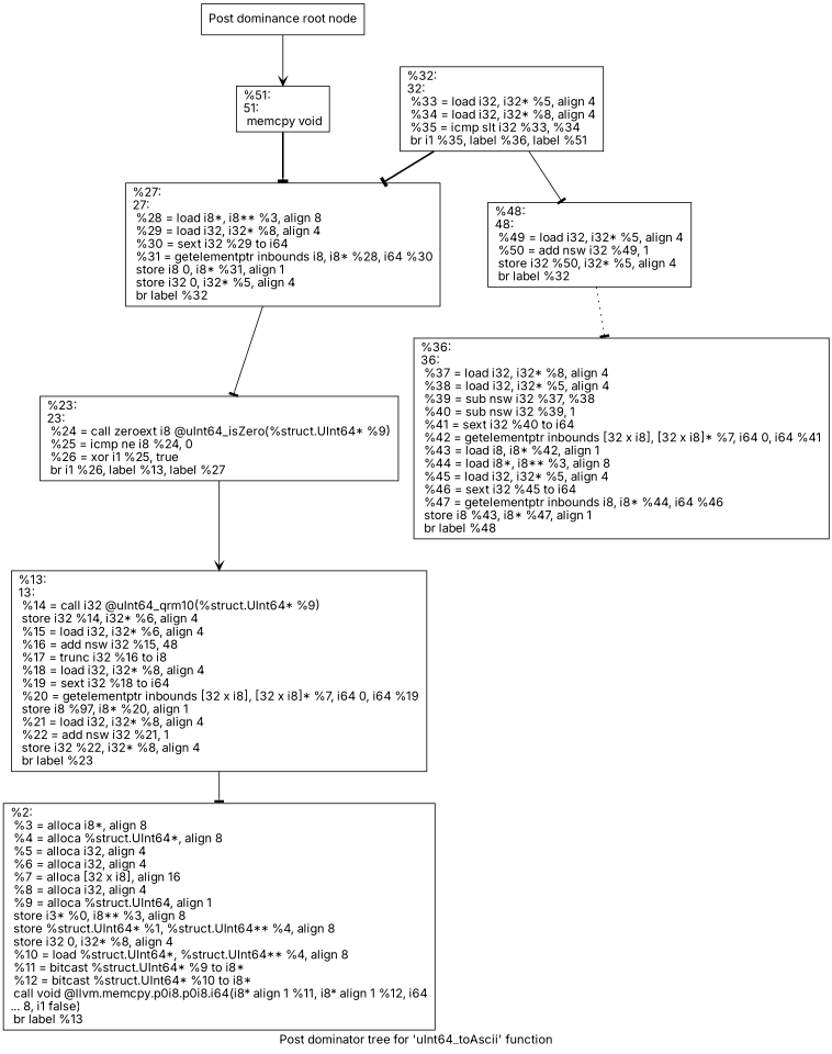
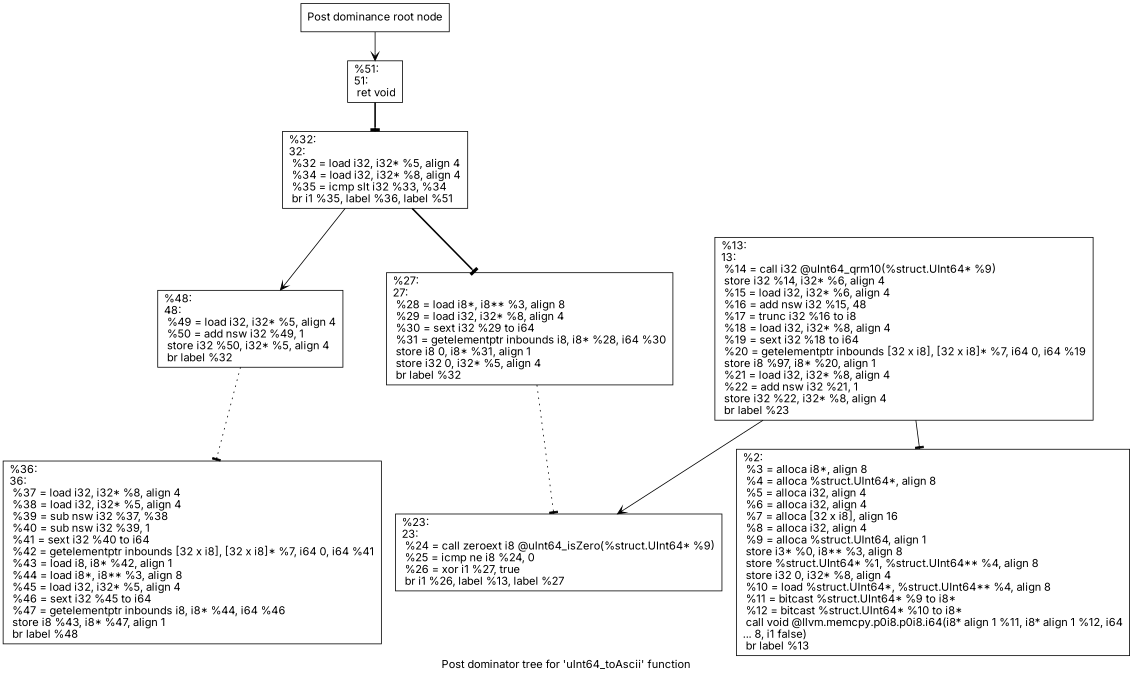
  digraph {
    fontname=Inter
    label="Post dominator tree for 'uInt64_toAscii' function"
    node [fontname=Inter shape=record]
    edge [arrowhead=tee fontname=Inter style=solid]
    n1 [label="{Post dominance root node}"]
-   n2 [label="{%51:\l51:                                               \l  memcpy void\l}"]
-   n3 [label="{%32:\l32:                                               \l  %33 = load i32, i32* %5, align 4\l  %34 = load i32, i32* %8, align 4\l  %35 = icmp slt i32 %33, %34\l  br i1 %35, label %36, label %51\l}"]
+   n2 [label="{%51:\l51:                                               \l  ret void\l}"]
+   n3 [label="{%32:\l32:                                               \l  %32 = load i32, i32* %5, align 4\l  %34 = load i32, i32* %8, align 4\l  %35 = icmp slt i32 %33, %34\l  br i1 %35, label %36, label %51\l}"]
    n4 [label="{%27:\l27:                                               \l  %28 = load i8*, i8** %3, align 8\l  %29 = load i32, i32* %8, align 4\l  %30 = sext i32 %29 to i64\l  %31 = getelementptr inbounds i8, i8* %28, i64 %30\l  store i8 0, i8* %31, align 1\l  store i32 0, i32* %5, align 4\l  br label %32\l}"]
    n5 [label="{%48:\l48:                                               \l  %49 = load i32, i32* %5, align 4\l  %50 = add nsw i32 %49, 1\l  store i32 %50, i32* %5, align 4\l  br label %32\l}"]
-   n6 [label="{%23:\l23:                                               \l  %24 = call zeroext i8 @uInt64_isZero(%struct.UInt64* %9)\l  %25 = icmp ne i8 %24, 0\l  %26 = xor i1 %25, true\l  br i1 %26, label %13, label %27\l}"]
+   n6 [label="{%23:\l23:                                               \l  %24 = call zeroext i8 @uInt64_isZero(%struct.UInt64* %9)\l  %25 = icmp ne i8 %24, 0\l  %26 = xor i1 %27, true\l  br i1 %26, label %13, label %27\l}"]
    n7 [label="{%36:\l36:                                               \l  %37 = load i32, i32* %8, align 4\l  %38 = load i32, i32* %5, align 4\l  %39 = sub nsw i32 %37, %38\l  %40 = sub nsw i32 %39, 1\l  %41 = sext i32 %40 to i64\l  %42 = getelementptr inbounds [32 x i8], [32 x i8]* %7, i64 0, i64 %41\l  %43 = load i8, i8* %42, align 1\l  %44 = load i8*, i8** %3, align 8\l  %45 = load i32, i32* %5, align 4\l  %46 = sext i32 %45 to i64\l  %47 = getelementptr inbounds i8, i8* %44, i64 %46\l  store i8 %43, i8* %47, align 1\l  br label %48\l}"]
    n8 [label="{%13:\l13:                                               \l  %14 = call i32 @uInt64_qrm10(%struct.UInt64* %9)\l  store i32 %14, i32* %6, align 4\l  %15 = load i32, i32* %6, align 4\l  %16 = add nsw i32 %15, 48\l  %17 = trunc i32 %16 to i8\l  %18 = load i32, i32* %8, align 4\l  %19 = sext i32 %18 to i64\l  %20 = getelementptr inbounds [32 x i8], [32 x i8]* %7, i64 0, i64 %19\l  store i8 %97, i8* %20, align 1\l  %21 = load i32, i32* %8, align 4\l  %22 = add nsw i32 %21, 1\l  store i32 %22, i32* %8, align 4\l  br label %23\l}"]
    n9 [label="{%2:\l  %3 = alloca i8*, align 8\l  %4 = alloca %struct.UInt64*, align 8\l  %5 = alloca i32, align 4\l  %6 = alloca i32, align 4\l  %7 = alloca [32 x i8], align 16\l  %8 = alloca i32, align 4\l  %9 = alloca %struct.UInt64, align 1\l  store i3* %0, i8** %3, align 8\l  store %struct.UInt64* %1, %struct.UInt64** %4, align 8\l  store i32 0, i32* %8, align 4\l  %10 = load %struct.UInt64*, %struct.UInt64** %4, align 8\l  %11 = bitcast %struct.UInt64* %9 to i8*\l  %12 = bitcast %struct.UInt64* %10 to i8*\l  call void @llvm.memcpy.p0i8.p0i8.i64(i8* align 1 %11, i8* align 1 %12, i64\l... 8, i1 false)\l  br label %13\l}"]
    n1 -> n2 [arrowhead=vee]
-   n2 -> n4 [style=bold]
+   n2 -> n3 [style=bold]
    n3 -> n4 [style=bold]
-   n3 -> n5
-   n4 -> n6
+   n3 -> n5 [arrowhead=vee]
+   n4 -> n6 [style=dotted]
    n5 -> n7 [style=dotted]
-   n6 -> n8 [arrowhead=vee]
+   n8 -> n6 [arrowhead=vee]
    n8 -> n9
  }
